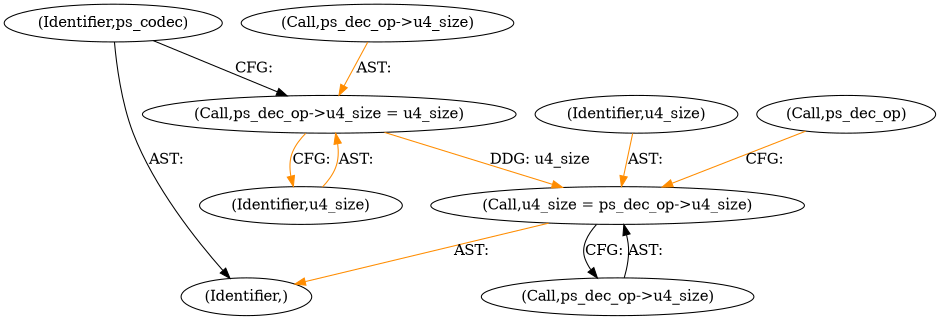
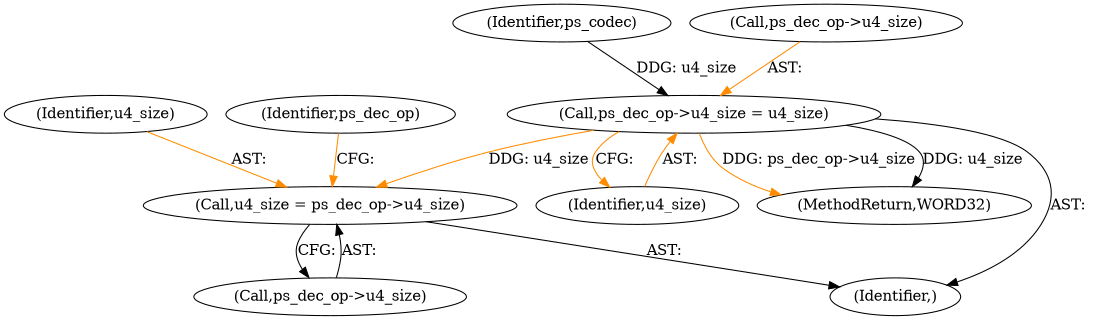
  digraph {
    edge [color=darkorange]
    n1 [label="(Call,ps_dec_op->u4_size = u4_size)"]
+   n2 [label="(MethodReturn,WORD32)"]
    n3 [label="(Identifier,u4_size)"]
    n4 [label="(Identifier,)"]
    n5 [label="(Call,u4_size = ps_dec_op->u4_size)"]
    n6 [label="(Call,ps_dec_op->u4_size)"]
    n7 [label="(Identifier,u4_size)"]
    n8 [label="(Identifier,ps_codec)"]
-   n9 [label="(Call,ps_dec_op)"]
+   n9 [label="(Identifier,ps_dec_op)"]
    n10 [label="(Call,ps_dec_op->u4_size)"]
+   n1 -> n2 [color=black label="DDG: u4_size"]
+   n1 -> n2 [label="DDG: ps_dec_op->u4_size"]
    n1 -> n3 [label="CFG: "]
-   n8 -> n4 [color=black label="AST: "]
+   n1 -> n4 [color=black label="AST: "]
    n1 -> n5 [label="DDG: u4_size"]
    n3 -> n1 [label="AST: "]
-   n5 -> n4 [label="AST: "]
+   n5 -> n4 [color=black label="AST: "]
    n5 -> n6 [color=black label="CFG: "]
    n6 -> n5 [color=black label="AST: "]
    n7 -> n5 [label="AST: "]
-   n8 -> n1 [color=black label="CFG: "]
+   n8 -> n1 [color=black label="DDG: u4_size"]
    n9 -> n5 [label="CFG: "]
    n10 -> n1 [label="AST: "]
  }
